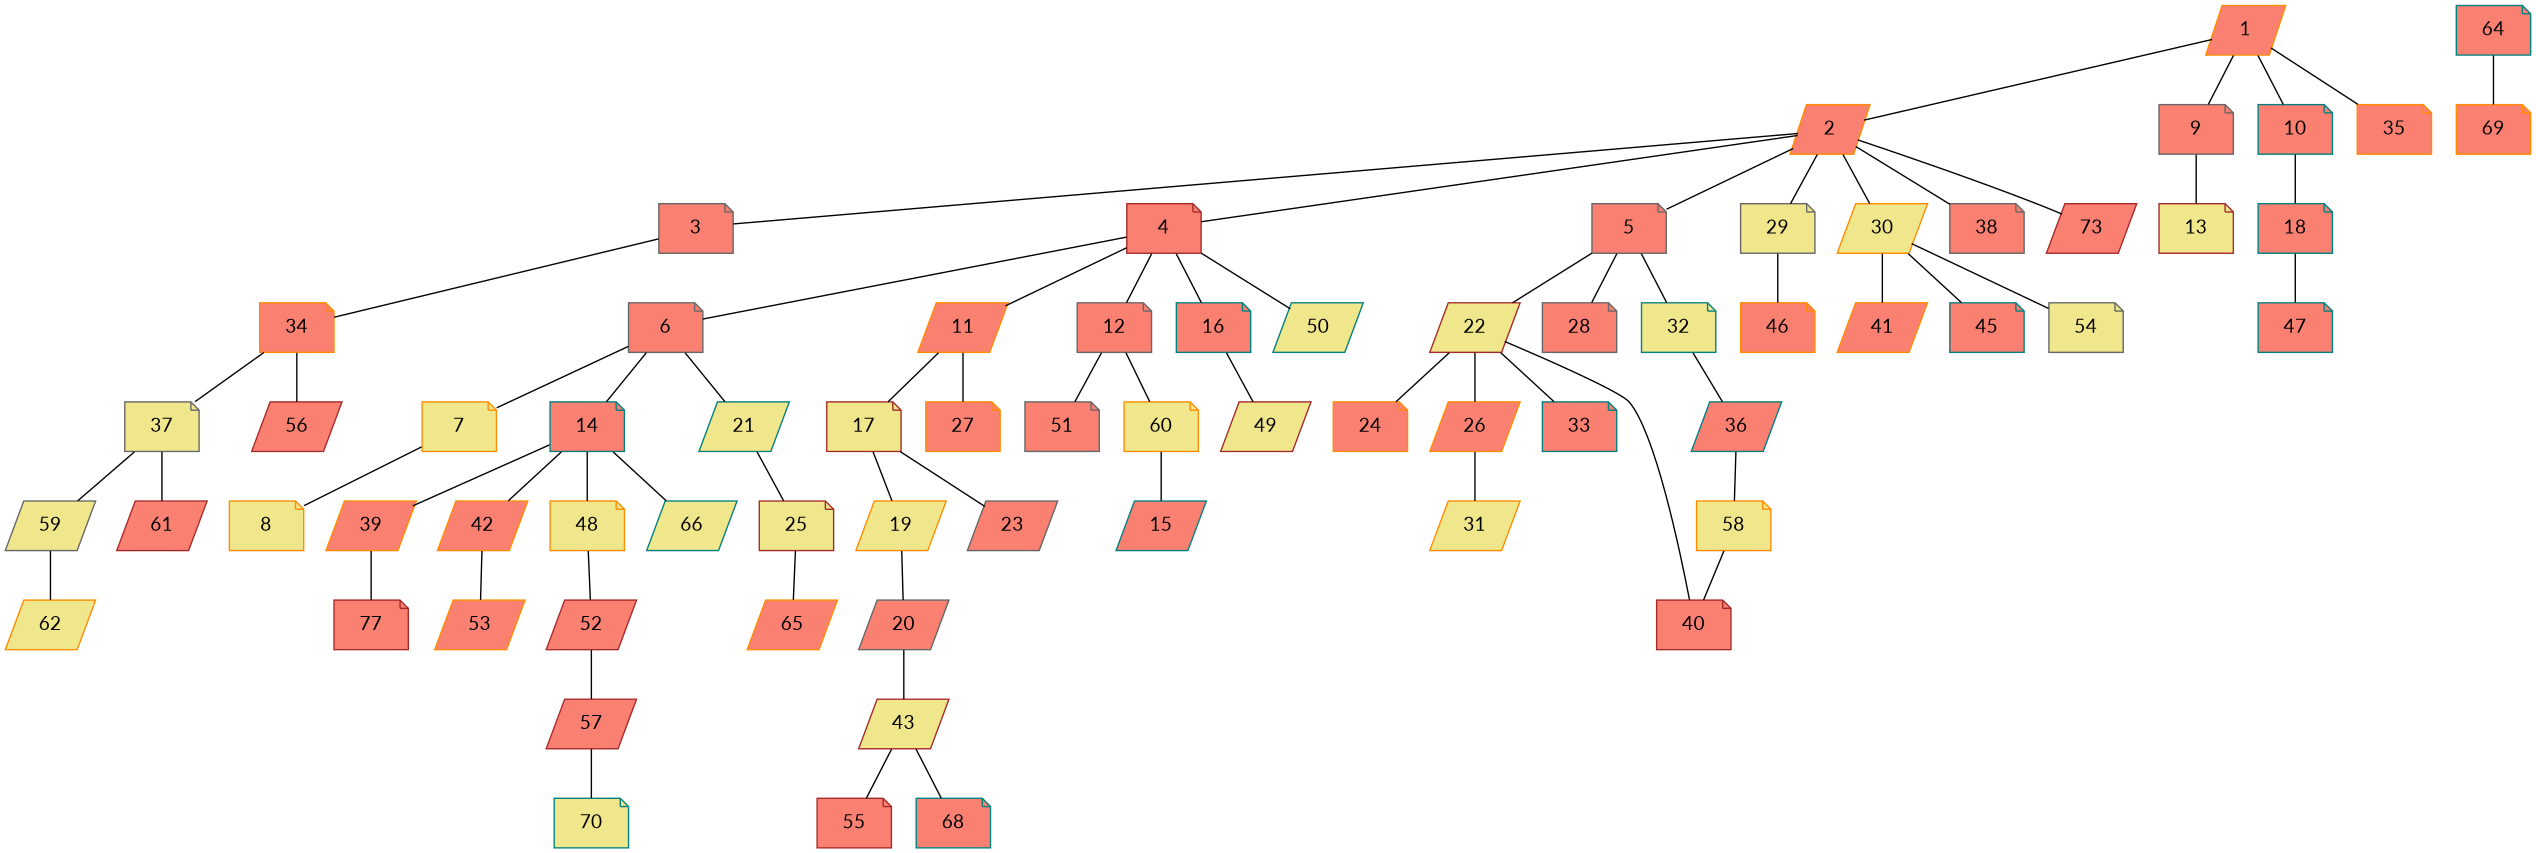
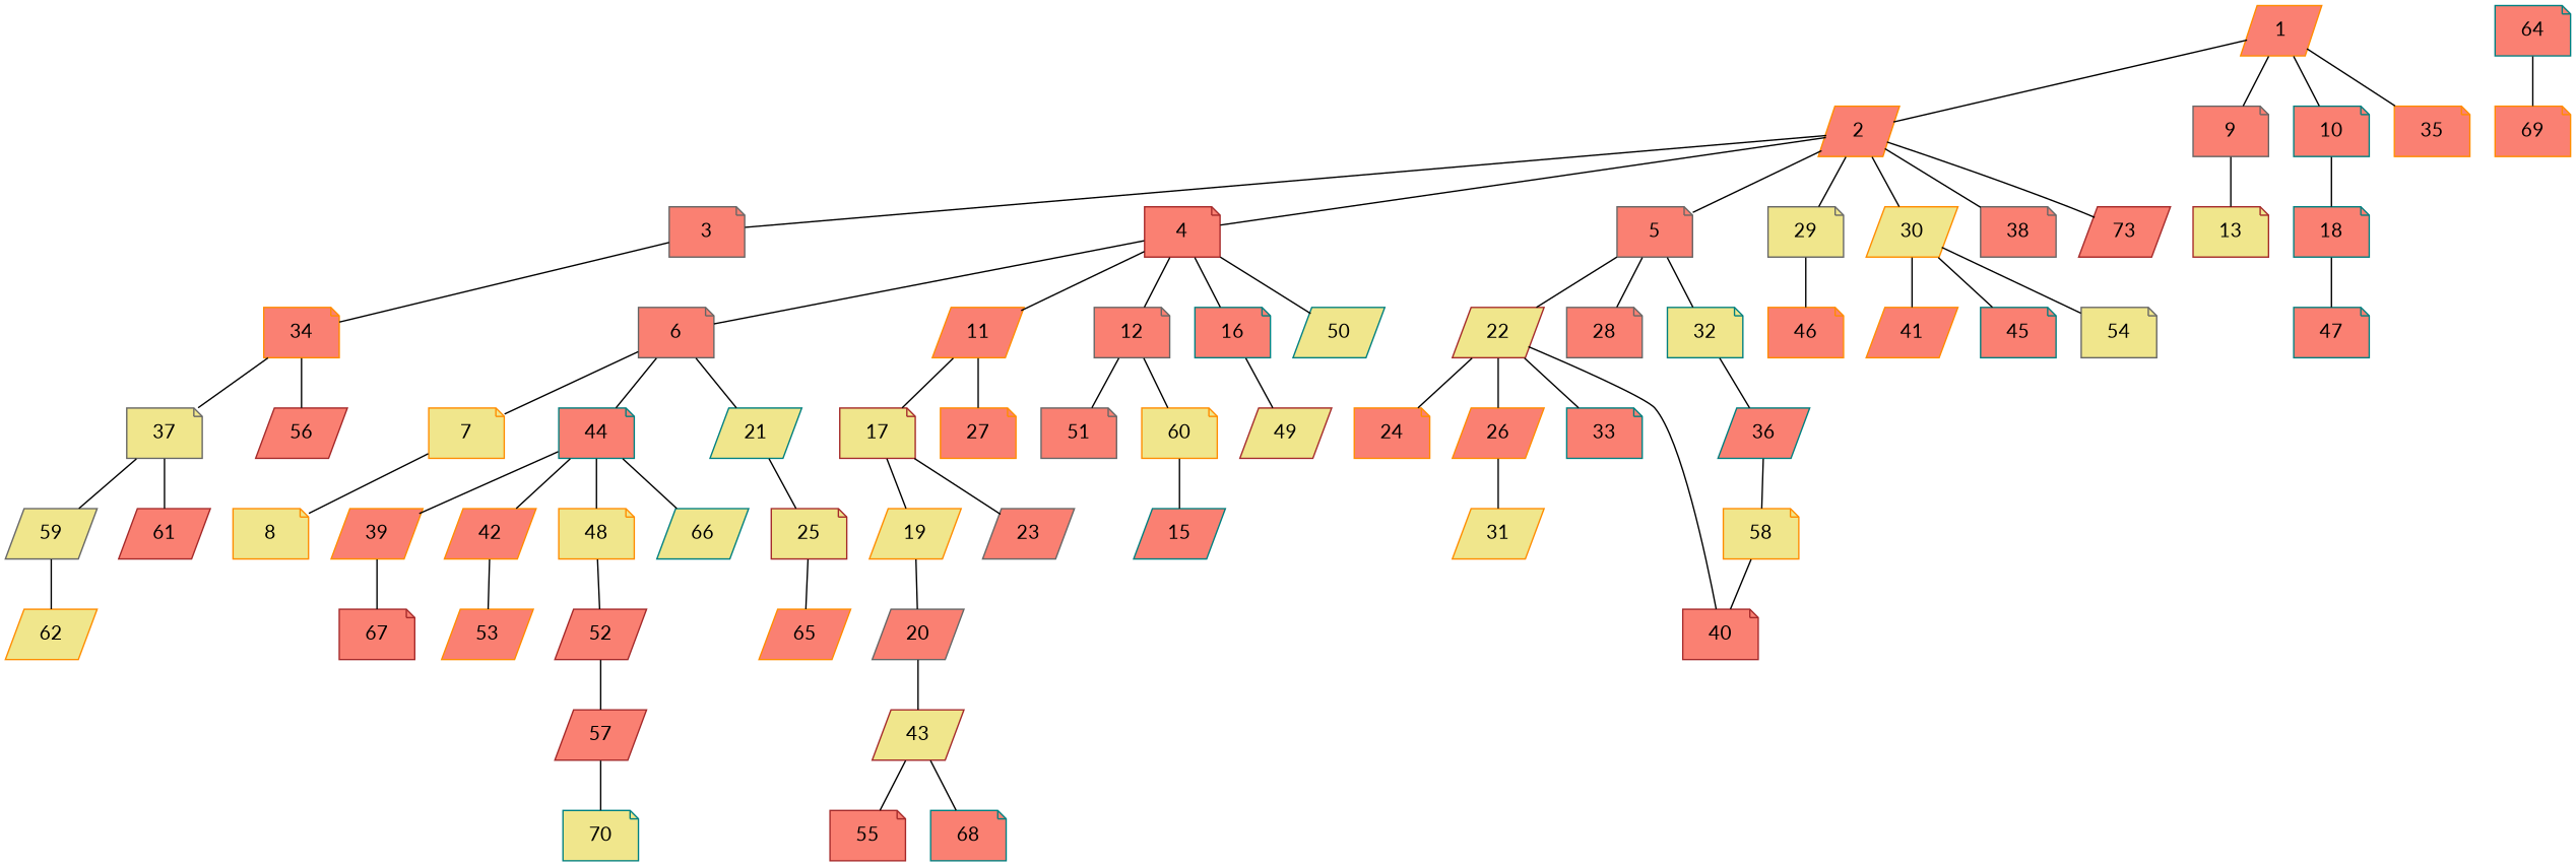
  graph {
    fontname=Lato
    node [color=darkorange fillcolor=salmon fontname=Lato shape=note style=filled]
    edge [fontname=Lato]
    1 [shape=parallelogram]
    2 [shape=parallelogram]
    9 [color=gray40]
    10 [color=teal]
    35
    3 [color=gray40]
    4 [color=brown]
    5 [color=gray40]
    29 [color=gray40 fillcolor=khaki]
    30 [fillcolor=khaki shape=parallelogram]
    38 [color=gray40]
    n12 [color=brown label=73 shape=parallelogram]
    13 [color=brown fillcolor=khaki]
    18 [color=teal]
    34
    6 [color=gray40]
    11 [shape=parallelogram]
    12 [color=gray40]
    16 [color=teal]
    50 [color=teal fillcolor=khaki shape=parallelogram]
    22 [color=brown fillcolor=khaki shape=parallelogram]
    28 [color=gray40]
    32 [color=teal fillcolor=khaki]
    46
    41 [shape=parallelogram]
    45 [color=teal]
    54 [color=gray40 fillcolor=khaki]
    37 [color=gray40 fillcolor=khaki]
    56 [color=brown shape=parallelogram]
    7 [fillcolor=khaki]
-   14 [color=teal]
+   14 [color=teal label=44]
    21 [color=teal fillcolor=khaki shape=parallelogram]
    17 [color=brown fillcolor=khaki]
    27
    51 [color=gray40]
    60 [fillcolor=khaki]
    15 [color=teal shape=parallelogram]
    49 [color=brown fillcolor=khaki shape=parallelogram]
    24
    26 [shape=parallelogram]
    33 [color=teal]
    40 [color=brown]
    36 [color=teal shape=parallelogram]
    8 [fillcolor=khaki]
    39 [shape=parallelogram]
    42 [shape=parallelogram]
    48 [fillcolor=khaki]
    66 [color=teal fillcolor=khaki shape=parallelogram]
    25 [color=brown fillcolor=khaki]
    47 [color=teal]
    19 [fillcolor=khaki shape=parallelogram]
    23 [color=gray40 shape=parallelogram]
-   67 [color=brown label=77]
+   67 [color=brown]
    53 [shape=parallelogram]
    52 [color=brown shape=parallelogram]
    20 [color=gray40 shape=parallelogram]
    43 [color=brown fillcolor=khaki shape=parallelogram]
    55 [color=brown]
    68 [color=teal]
    65 [shape=parallelogram]
    31 [fillcolor=khaki shape=parallelogram]
    58 [fillcolor=khaki]
    59 [color=gray40 fillcolor=khaki shape=parallelogram]
    61 [color=brown shape=parallelogram]
    62 [fillcolor=khaki shape=parallelogram]
    57 [color=brown shape=parallelogram]
    70 [color=teal fillcolor=khaki]
    64 [color=teal]
    69
    1 -- 2
    1 -- 9
    1 -- 10
    1 -- 35
    2 -- 3
    2 -- 4
    2 -- 5
    2 -- 29
    2 -- 30
    2 -- 38
    2 -- n12
    9 -- 13
    10 -- 18
    3 -- 34
    4 -- 6
    4 -- 11
    4 -- 12
    4 -- 16
    4 -- 50
    5 -- 22
    5 -- 28
    5 -- 32
    29 -- 46
    30 -- 41
    30 -- 45
    30 -- 54
    18 -- 47
    34 -- 37
    34 -- 56
    6 -- 7
    6 -- 14
    6 -- 21
    11 -- 17
    11 -- 27
    12 -- 51
    12 -- 60
    16 -- 49
    22 -- 24
    22 -- 26
    22 -- 33
    22 -- 40
    32 -- 36
    37 -- 59
    37 -- 61
    7 -- 8
    14 -- 39
    14 -- 42
    14 -- 48
    14 -- 66
    21 -- 25
    17 -- 19
    17 -- 23
    60 -- 15
    26 -- 31
    36 -- 58
    39 -- 67
    42 -- 53
    48 -- 52
    25 -- 65
    19 -- 20
    52 -- 57
    20 -- 43
    43 -- 55
    43 -- 68
    58 -- 40
    59 -- 62
    57 -- 70
    64 -- 69
  }
